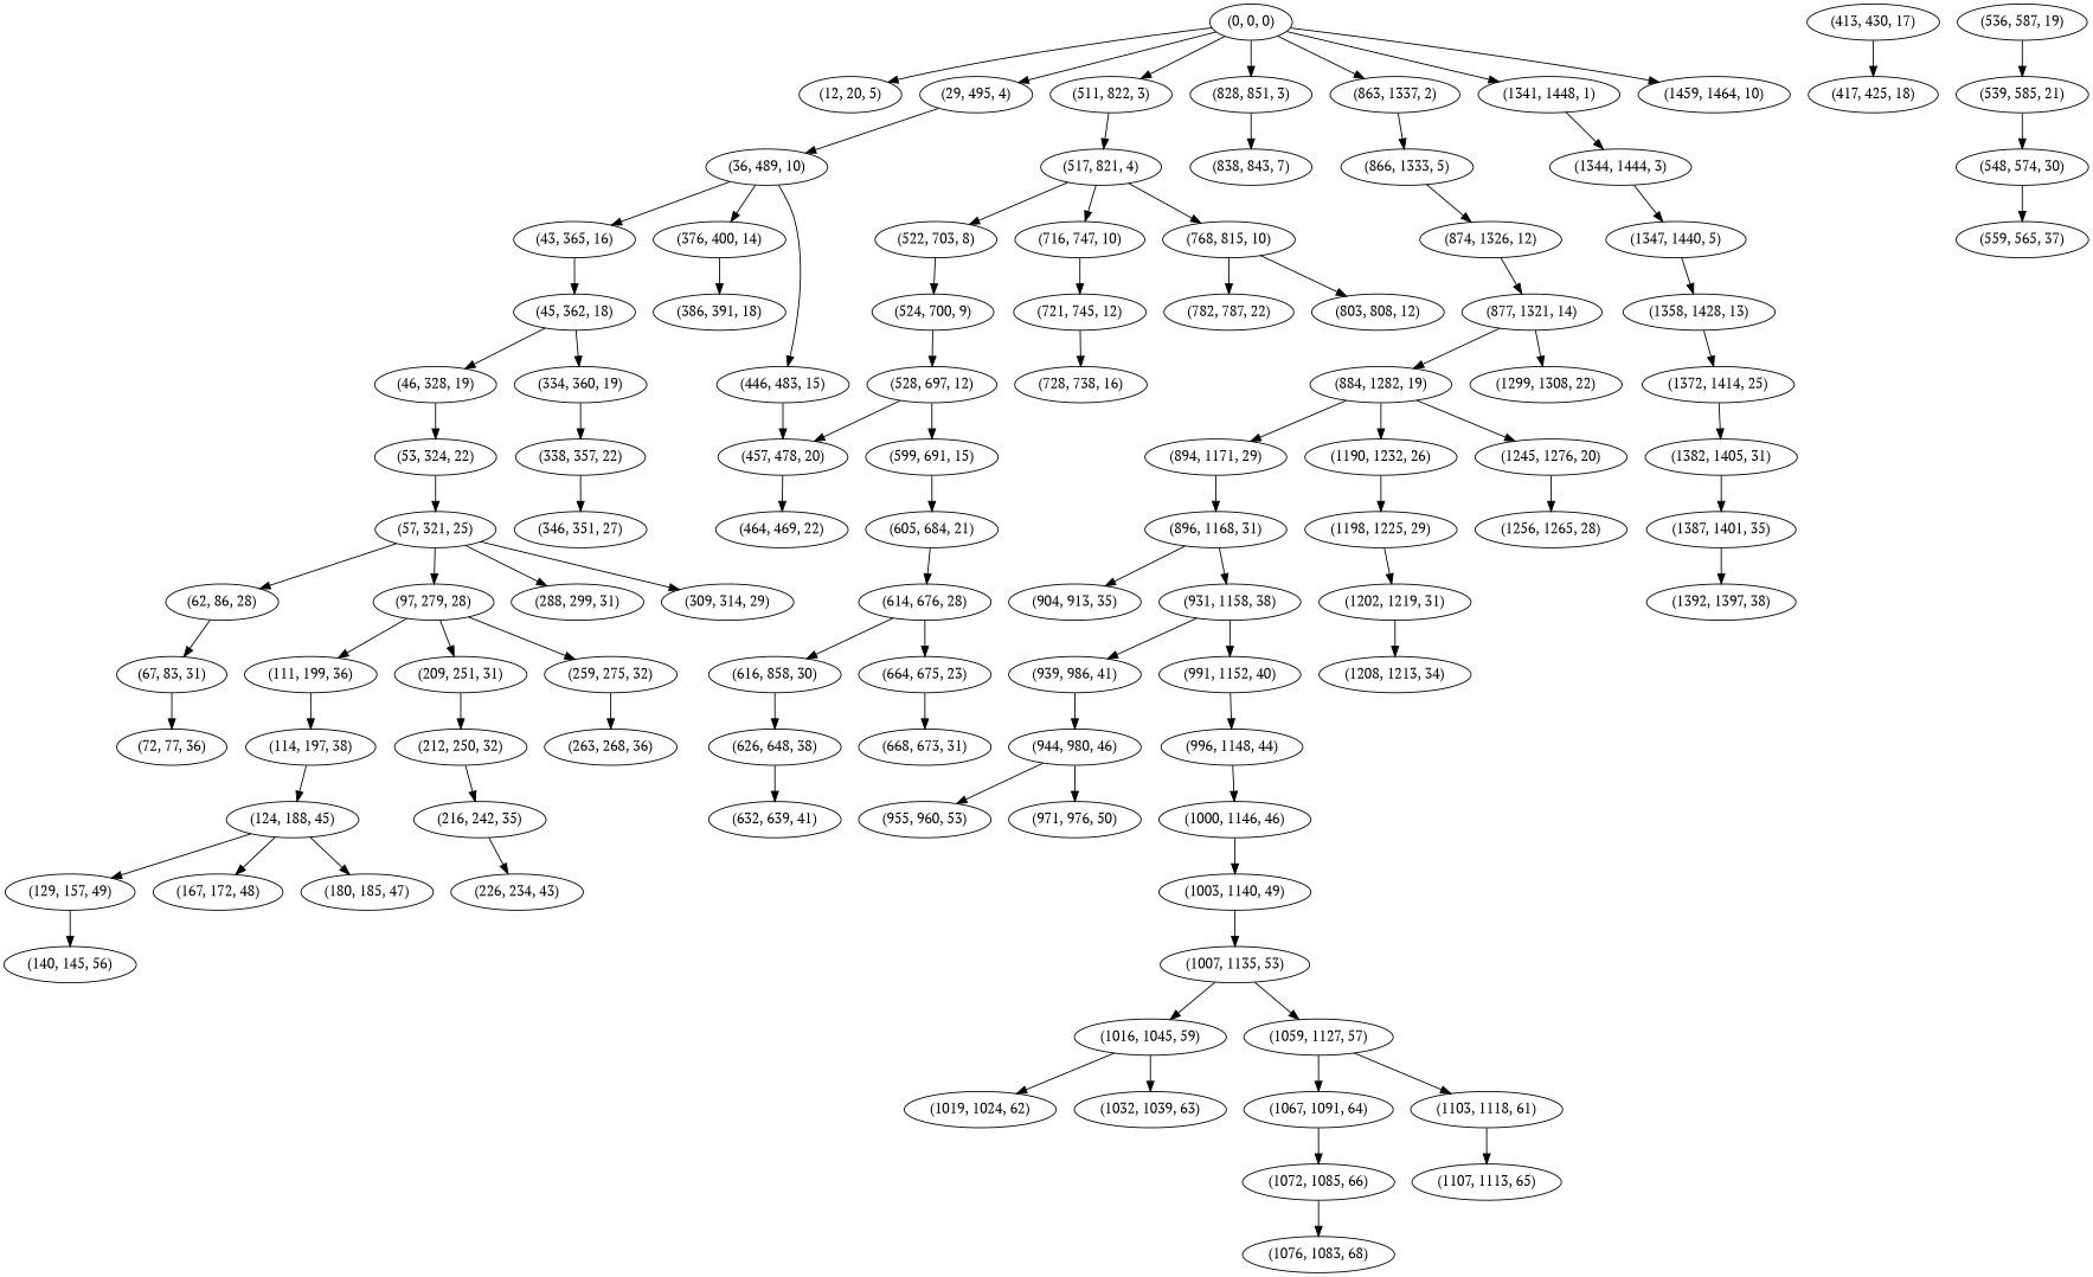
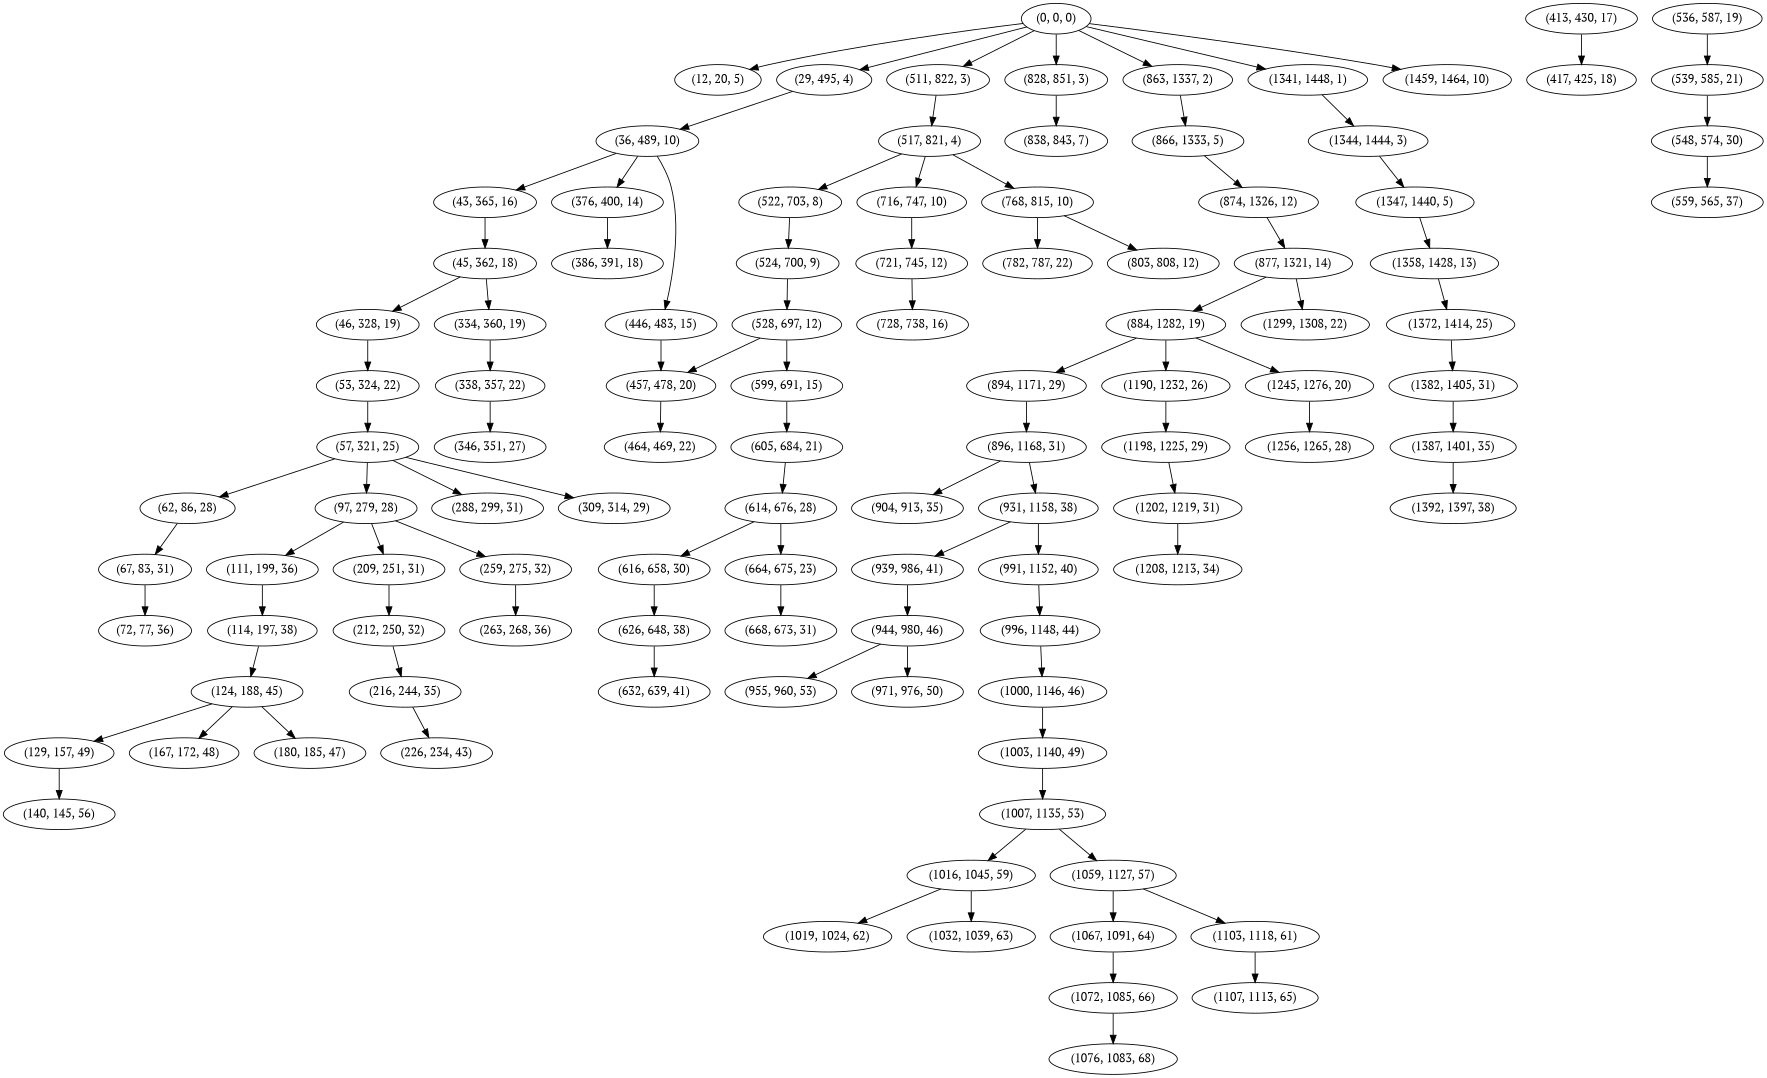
  digraph {
    fontname="PT Serif"
    node [fontname="PT Serif"]
    edge [fontname="PT Serif"]
    "(0, 0, 0)"
    "(12, 20, 5)"
    "(29, 495, 4)"
    "(511, 822, 3)"
    "(828, 851, 3)"
    "(863, 1337, 2)"
    "(1341, 1448, 1)"
    "(1459, 1464, 10)"
    "(36, 489, 10)"
    "(517, 821, 4)"
    "(838, 843, 7)"
    "(866, 1333, 5)"
    "(1344, 1444, 3)"
    "(43, 365, 16)"
    "(376, 400, 14)"
    "(446, 483, 15)"
    "(45, 362, 18)"
    "(386, 391, 18)"
    "(457, 478, 20)"
    "(46, 328, 19)"
    "(334, 360, 19)"
    "(53, 324, 22)"
    "(338, 357, 22)"
    "(57, 321, 25)"
    "(62, 86, 28)"
    "(97, 279, 28)"
    "(288, 299, 31)"
    "(309, 314, 29)"
    "(67, 83, 31)"
    "(111, 199, 36)"
    "(209, 251, 31)"
    "(259, 275, 32)"
    "(72, 77, 36)"
    "(114, 197, 38)"
    "(212, 250, 32)"
    "(263, 268, 36)"
    "(124, 188, 45)"
    "(129, 157, 49)"
    "(167, 172, 48)"
    "(180, 185, 47)"
    "(140, 145, 56)"
-   "(216, 242, 35)"
+   "(216, 242, 35)" [label="(216, 244, 35)"]
    "(226, 234, 43)"
    "(346, 351, 27)"
    "(413, 430, 17)"
    "(417, 425, 18)"
    "(464, 469, 22)"
    "(522, 703, 8)"
    "(716, 747, 10)"
    "(768, 815, 10)"
    "(524, 700, 9)"
    "(721, 745, 12)"
    "(782, 787, 22)"
    "(803, 808, 12)"
    "(528, 697, 12)"
    "(599, 691, 15)"
    "(536, 587, 19)"
    "(539, 585, 21)"
    "(605, 684, 21)"
    "(548, 574, 30)"
    "(559, 565, 37)"
    "(614, 676, 28)"
-   "(616, 658, 30)" [label="(616, 858, 30)"]
+   "(616, 658, 30)"
    n64 [label="(664, 675, 23)"]
    "(626, 648, 38)"
    "(668, 673, 31)"
    "(632, 639, 41)"
    "(728, 738, 16)"
    "(874, 1326, 12)"
    "(877, 1321, 14)"
    "(884, 1282, 19)"
    n72 [label="(1299, 1308, 22)"]
    "(894, 1171, 29)"
    "(1190, 1232, 26)"
    "(1245, 1276, 20)"
    "(896, 1168, 31)"
    "(1198, 1225, 29)"
    "(1256, 1265, 28)"
    "(904, 913, 35)"
    "(931, 1158, 38)"
    "(939, 986, 41)"
    "(991, 1152, 40)"
    "(944, 980, 46)"
    "(996, 1148, 44)"
    "(955, 960, 53)"
    "(971, 976, 50)"
    "(1000, 1146, 46)"
    "(1003, 1140, 49)"
    "(1007, 1135, 53)"
    "(1016, 1045, 59)"
    "(1059, 1127, 57)"
    "(1019, 1024, 62)"
    "(1032, 1039, 63)"
    "(1067, 1091, 64)"
    "(1103, 1118, 61)"
    "(1072, 1085, 66)"
    "(1107, 1113, 65)"
    "(1076, 1083, 68)"
    "(1202, 1219, 31)"
    "(1208, 1213, 34)"
    "(1347, 1440, 5)"
    "(1358, 1428, 13)"
    "(1372, 1414, 25)"
    "(1382, 1405, 31)"
    "(1387, 1401, 35)"
    "(1392, 1397, 38)"
    "(0, 0, 0)" -> "(12, 20, 5)"
    "(0, 0, 0)" -> "(29, 495, 4)"
    "(0, 0, 0)" -> "(511, 822, 3)"
    "(0, 0, 0)" -> "(828, 851, 3)"
    "(0, 0, 0)" -> "(863, 1337, 2)"
    "(0, 0, 0)" -> "(1341, 1448, 1)"
    "(0, 0, 0)" -> "(1459, 1464, 10)"
    "(29, 495, 4)" -> "(36, 489, 10)"
    "(511, 822, 3)" -> "(517, 821, 4)"
    "(828, 851, 3)" -> "(838, 843, 7)"
    "(863, 1337, 2)" -> "(866, 1333, 5)"
    "(1341, 1448, 1)" -> "(1344, 1444, 3)"
    "(36, 489, 10)" -> "(43, 365, 16)"
    "(36, 489, 10)" -> "(376, 400, 14)"
    "(36, 489, 10)" -> "(446, 483, 15)"
    "(517, 821, 4)" -> "(522, 703, 8)"
    "(517, 821, 4)" -> "(716, 747, 10)"
    "(517, 821, 4)" -> "(768, 815, 10)"
    "(866, 1333, 5)" -> "(874, 1326, 12)"
    "(1344, 1444, 3)" -> "(1347, 1440, 5)"
    "(43, 365, 16)" -> "(45, 362, 18)"
    "(376, 400, 14)" -> "(386, 391, 18)"
    "(446, 483, 15)" -> "(457, 478, 20)"
    "(45, 362, 18)" -> "(46, 328, 19)"
    "(45, 362, 18)" -> "(334, 360, 19)"
    "(457, 478, 20)" -> "(464, 469, 22)"
    "(46, 328, 19)" -> "(53, 324, 22)"
    "(334, 360, 19)" -> "(338, 357, 22)"
    "(53, 324, 22)" -> "(57, 321, 25)"
    "(338, 357, 22)" -> "(346, 351, 27)"
    "(57, 321, 25)" -> "(62, 86, 28)"
    "(57, 321, 25)" -> "(97, 279, 28)"
    "(57, 321, 25)" -> "(288, 299, 31)"
    "(57, 321, 25)" -> "(309, 314, 29)"
    "(62, 86, 28)" -> "(67, 83, 31)"
    "(97, 279, 28)" -> "(111, 199, 36)"
    "(97, 279, 28)" -> "(209, 251, 31)"
    "(97, 279, 28)" -> "(259, 275, 32)"
    "(67, 83, 31)" -> "(72, 77, 36)"
    "(111, 199, 36)" -> "(114, 197, 38)"
    "(209, 251, 31)" -> "(212, 250, 32)"
    "(259, 275, 32)" -> "(263, 268, 36)"
    "(114, 197, 38)" -> "(124, 188, 45)"
    "(212, 250, 32)" -> "(216, 242, 35)"
    "(124, 188, 45)" -> "(129, 157, 49)"
    "(124, 188, 45)" -> "(167, 172, 48)"
    "(124, 188, 45)" -> "(180, 185, 47)"
    "(129, 157, 49)" -> "(140, 145, 56)"
    "(216, 242, 35)" -> "(226, 234, 43)"
    "(413, 430, 17)" -> "(417, 425, 18)"
    "(522, 703, 8)" -> "(524, 700, 9)"
    "(716, 747, 10)" -> "(721, 745, 12)"
    "(768, 815, 10)" -> "(782, 787, 22)"
    "(768, 815, 10)" -> "(803, 808, 12)"
    "(524, 700, 9)" -> "(528, 697, 12)"
    "(721, 745, 12)" -> "(728, 738, 16)"
    "(528, 697, 12)" -> "(457, 478, 20)"
    "(528, 697, 12)" -> "(599, 691, 15)"
    "(599, 691, 15)" -> "(605, 684, 21)"
    "(536, 587, 19)" -> "(539, 585, 21)"
    "(539, 585, 21)" -> "(548, 574, 30)"
    "(605, 684, 21)" -> "(614, 676, 28)"
    "(548, 574, 30)" -> "(559, 565, 37)"
    "(614, 676, 28)" -> "(616, 658, 30)"
    "(614, 676, 28)" -> n64
    "(616, 658, 30)" -> "(626, 648, 38)"
    n64 -> "(668, 673, 31)"
    "(626, 648, 38)" -> "(632, 639, 41)"
    "(874, 1326, 12)" -> "(877, 1321, 14)"
    "(877, 1321, 14)" -> "(884, 1282, 19)"
    "(877, 1321, 14)" -> n72
    "(884, 1282, 19)" -> "(894, 1171, 29)"
    "(884, 1282, 19)" -> "(1190, 1232, 26)"
    "(884, 1282, 19)" -> "(1245, 1276, 20)"
    "(894, 1171, 29)" -> "(896, 1168, 31)"
    "(1190, 1232, 26)" -> "(1198, 1225, 29)"
    "(1245, 1276, 20)" -> "(1256, 1265, 28)"
    "(896, 1168, 31)" -> "(904, 913, 35)"
    "(896, 1168, 31)" -> "(931, 1158, 38)"
    "(1198, 1225, 29)" -> "(1202, 1219, 31)"
    "(931, 1158, 38)" -> "(939, 986, 41)"
    "(931, 1158, 38)" -> "(991, 1152, 40)"
    "(939, 986, 41)" -> "(944, 980, 46)"
    "(991, 1152, 40)" -> "(996, 1148, 44)"
    "(944, 980, 46)" -> "(955, 960, 53)"
    "(944, 980, 46)" -> "(971, 976, 50)"
    "(996, 1148, 44)" -> "(1000, 1146, 46)"
    "(1000, 1146, 46)" -> "(1003, 1140, 49)"
    "(1003, 1140, 49)" -> "(1007, 1135, 53)"
    "(1007, 1135, 53)" -> "(1016, 1045, 59)"
    "(1007, 1135, 53)" -> "(1059, 1127, 57)"
    "(1016, 1045, 59)" -> "(1019, 1024, 62)"
    "(1016, 1045, 59)" -> "(1032, 1039, 63)"
    "(1059, 1127, 57)" -> "(1067, 1091, 64)"
    "(1059, 1127, 57)" -> "(1103, 1118, 61)"
    "(1067, 1091, 64)" -> "(1072, 1085, 66)"
    "(1103, 1118, 61)" -> "(1107, 1113, 65)"
    "(1072, 1085, 66)" -> "(1076, 1083, 68)"
    "(1202, 1219, 31)" -> "(1208, 1213, 34)"
    "(1347, 1440, 5)" -> "(1358, 1428, 13)"
    "(1358, 1428, 13)" -> "(1372, 1414, 25)"
    "(1372, 1414, 25)" -> "(1382, 1405, 31)"
    "(1382, 1405, 31)" -> "(1387, 1401, 35)"
    "(1387, 1401, 35)" -> "(1392, 1397, 38)"
  }
